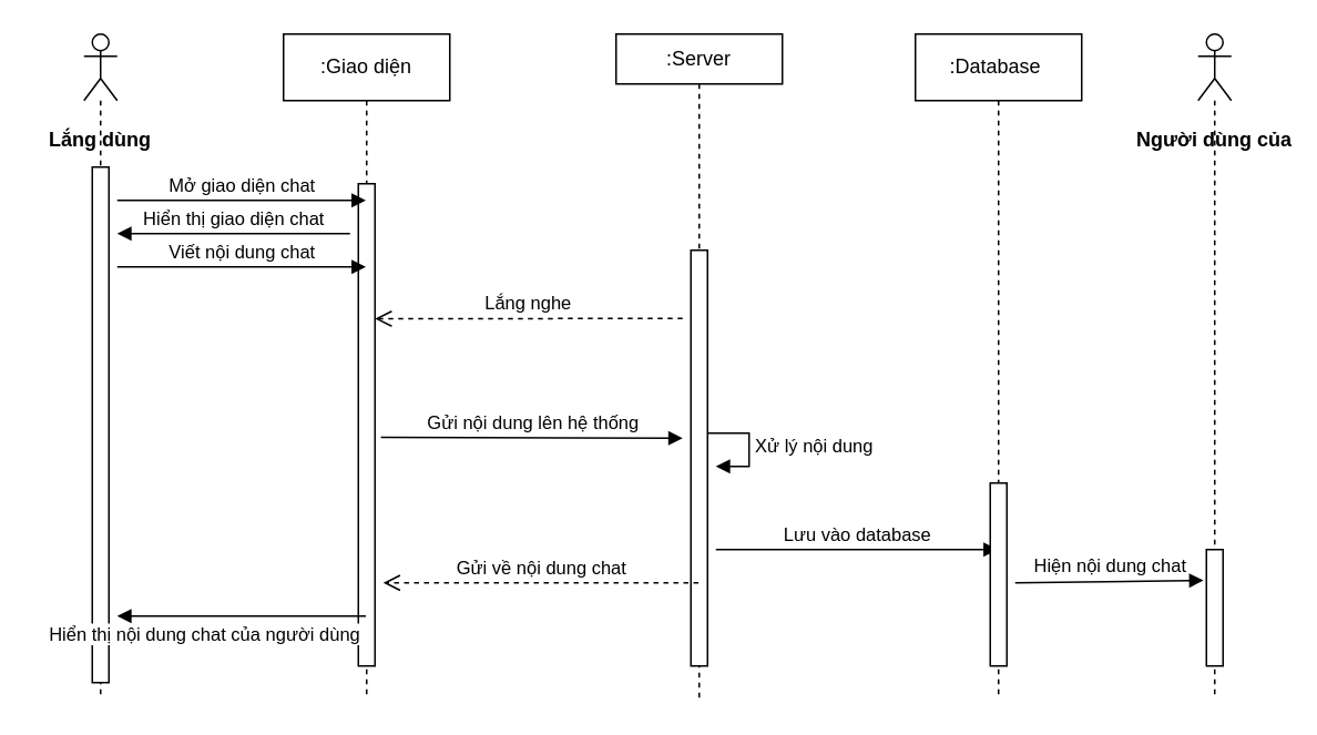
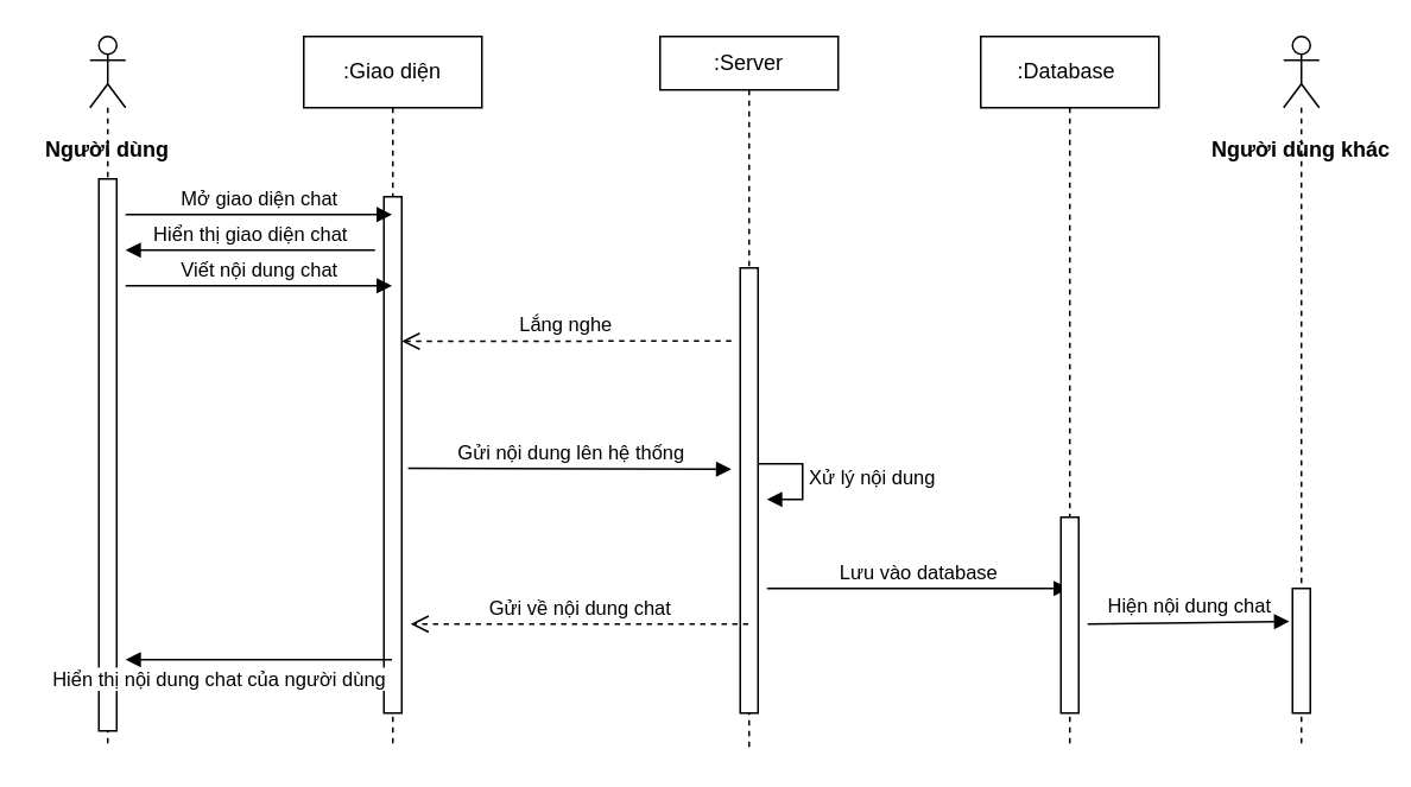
  <mxCell id="0" />
  <mxCell id="1" parent="0" />
  <mxCell id="2" value="" style="shape=umlLifeline;participant=umlActor;perimeter=lifelinePerimeter;whiteSpace=wrap;html=1;container=1;collapsible=0;recursiveResize=0;verticalAlign=top;spacingTop=36;outlineConnect=0;" parent="1" vertex="1"><mxGeometry x="50" y="20" width="20" height="400" as="geometry" /></mxCell>
  <mxCell id="3" value="" style="html=1;points=[];perimeter=orthogonalPerimeter;" parent="2" vertex="1"><mxGeometry x="5" y="80" width="10" height="310" as="geometry" /></mxCell>
  <mxCell id="4" value=":Giao diện" style="shape=umlLifeline;perimeter=lifelinePerimeter;whiteSpace=wrap;html=1;container=1;collapsible=0;recursiveResize=0;outlineConnect=0;" parent="1" vertex="1"><mxGeometry x="170" y="20" width="100" height="400" as="geometry" /></mxCell>
  <mxCell id="5" value="" style="html=1;points=[];perimeter=orthogonalPerimeter;" parent="4" vertex="1"><mxGeometry x="45" y="90" width="10" height="290" as="geometry" /></mxCell>
  <mxCell id="6" value=":Server" style="shape=umlLifeline;perimeter=lifelinePerimeter;whiteSpace=wrap;html=1;container=1;collapsible=0;recursiveResize=0;outlineConnect=0;size=30;" parent="1" vertex="1"><mxGeometry x="370" y="20" width="100" height="400" as="geometry" /></mxCell>
  <mxCell id="7" value="" style="html=1;points=[];perimeter=orthogonalPerimeter;" parent="6" vertex="1"><mxGeometry x="45" y="130" width="10" height="250" as="geometry" /></mxCell>
  <mxCell id="8" value="Xử lý nội dung" style="edgeStyle=orthogonalEdgeStyle;html=1;align=left;spacingLeft=2;endArrow=block;rounded=0;entryX=1;entryY=0;" parent="6" edge="1"><mxGeometry relative="1" as="geometry"><mxPoint x="55" y="240" as="sourcePoint" /><Array as="points"><mxPoint x="80" y="240" /></Array><mxPoint x="60" y="260" as="targetPoint" /></mxGeometry></mxCell>
  <mxCell id="9" value="Lưu vào database" style="html=1;verticalAlign=bottom;endArrow=block;" parent="6" target="18" edge="1"><mxGeometry width="80" relative="1" as="geometry"><mxPoint x="60" y="310" as="sourcePoint" /><mxPoint x="140" y="310" as="targetPoint" /><Array as="points"><mxPoint x="80" y="310" /></Array></mxGeometry></mxCell>
- <mxCell id="10" value="Lắng dùng" style="text;align=center;fontStyle=1;verticalAlign=middle;spacingLeft=3;spacingRight=3;strokeColor=none;rotatable=0;points=[[0,0.5],[1,0.5]];portConstraint=eastwest;" parent="1" vertex="1"><mxGeometry x="20" y="70" width="80" height="26" as="geometry" /></mxCell>
+ <mxCell id="10" value="Người dùng" style="text;align=center;fontStyle=1;verticalAlign=middle;spacingLeft=3;spacingRight=3;strokeColor=none;rotatable=0;points=[[0,0.5],[1,0.5]];portConstraint=eastwest;" parent="1" vertex="1"><mxGeometry x="20" y="70" width="80" height="26" as="geometry" /></mxCell>
  <mxCell id="11" value="Mở giao diện chat" style="html=1;verticalAlign=bottom;endArrow=block;" parent="1" target="4" edge="1"><mxGeometry width="80" relative="1" as="geometry"><mxPoint x="70" y="120" as="sourcePoint" /><mxPoint x="240" y="120" as="targetPoint" /></mxGeometry></mxCell>
  <mxCell id="12" value="Hiển thị giao diện chat" style="html=1;verticalAlign=bottom;endArrow=block;" parent="1" edge="1"><mxGeometry width="80" relative="1" as="geometry"><mxPoint x="210" y="140" as="sourcePoint" /><mxPoint x="70" y="140" as="targetPoint" /><Array as="points"><mxPoint x="140" y="140" /></Array></mxGeometry></mxCell>
  <mxCell id="13" value="Lắng nghe" style="html=1;verticalAlign=bottom;endArrow=open;dashed=1;endSize=8;entryX=1;entryY=0.28;entryDx=0;entryDy=0;entryPerimeter=0;" parent="1" target="5" edge="1"><mxGeometry relative="1" as="geometry"><mxPoint x="410" y="191" as="sourcePoint" /><mxPoint x="420" y="180" as="targetPoint" /></mxGeometry></mxCell>
  <mxCell id="14" value="Viết nội dung chat" style="html=1;verticalAlign=bottom;endArrow=block;" parent="1" target="4" edge="1"><mxGeometry width="80" relative="1" as="geometry"><mxPoint x="70" y="160" as="sourcePoint" /><mxPoint x="250" y="220" as="targetPoint" /><Array as="points"><mxPoint x="160" y="160" /></Array></mxGeometry></mxCell>
  <mxCell id="15" value="Gửi nội dung lên hệ thống" style="html=1;verticalAlign=bottom;endArrow=block;exitX=1.36;exitY=0.526;exitDx=0;exitDy=0;exitPerimeter=0;" parent="1" source="5" edge="1"><mxGeometry width="80" relative="1" as="geometry"><mxPoint x="420" y="240" as="sourcePoint" /><mxPoint x="410" y="263" as="targetPoint" /></mxGeometry></mxCell>
  <mxCell id="16" value="Gửi về nội dung chat" style="html=1;verticalAlign=bottom;endArrow=open;dashed=1;endSize=8;" parent="1" source="6" edge="1"><mxGeometry relative="1" as="geometry"><mxPoint x="500" y="300" as="sourcePoint" /><mxPoint x="230" y="350" as="targetPoint" /><Array as="points"><mxPoint x="350" y="350" /></Array></mxGeometry></mxCell>
  <mxCell id="17" value="Hiển thị nội dung chat của người dùng&amp;nbsp;" style="html=1;verticalAlign=bottom;endArrow=block;" parent="1" source="4" edge="1"><mxGeometry x="0.286" y="20" width="80" relative="1" as="geometry"><mxPoint x="210" y="310" as="sourcePoint" /><mxPoint x="70" y="370" as="targetPoint" /><Array as="points"><mxPoint x="170" y="370" /></Array><mxPoint as="offset" /></mxGeometry></mxCell>
  <mxCell id="18" value=":Database&amp;nbsp;" style="shape=umlLifeline;perimeter=lifelinePerimeter;whiteSpace=wrap;html=1;container=1;collapsible=0;recursiveResize=0;outlineConnect=0;" parent="1" vertex="1"><mxGeometry x="550" y="20" width="100" height="400" as="geometry" /></mxCell>
  <mxCell id="19" value="" style="html=1;points=[];perimeter=orthogonalPerimeter;" parent="18" vertex="1"><mxGeometry x="45" y="270" width="10" height="110" as="geometry" /></mxCell>
  <mxCell id="20" value="Hiện nội dung chat" style="html=1;verticalAlign=bottom;endArrow=block;entryX=-0.18;entryY=0.265;entryDx=0;entryDy=0;entryPerimeter=0;" parent="18" target="22" edge="1"><mxGeometry width="80" relative="1" as="geometry"><mxPoint x="60" y="330" as="sourcePoint" /><mxPoint x="140" y="330" as="targetPoint" /></mxGeometry></mxCell>
  <mxCell id="21" value="" style="shape=umlLifeline;participant=umlActor;perimeter=lifelinePerimeter;whiteSpace=wrap;html=1;container=1;collapsible=0;recursiveResize=0;verticalAlign=top;spacingTop=36;outlineConnect=0;" parent="1" vertex="1"><mxGeometry x="720" y="20" width="20" height="400" as="geometry" /></mxCell>
  <mxCell id="22" value="" style="html=1;points=[];perimeter=orthogonalPerimeter;" parent="21" vertex="1"><mxGeometry x="5" y="310" width="10" height="70" as="geometry" /></mxCell>
- <mxCell id="23" value="Người dùng của" style="text;align=center;fontStyle=1;verticalAlign=middle;spacingLeft=3;spacingRight=3;strokeColor=none;rotatable=0;points=[[0,0.5],[1,0.5]];portConstraint=eastwest;" parent="1" vertex="1"><mxGeometry x="690" y="70" width="80" height="26" as="geometry" /></mxCell>
+ <mxCell id="23" value="Người dùng khác" style="text;align=center;fontStyle=1;verticalAlign=middle;spacingLeft=3;spacingRight=3;strokeColor=none;rotatable=0;points=[[0,0.5],[1,0.5]];portConstraint=eastwest;" parent="1" vertex="1"><mxGeometry x="690" y="70" width="80" height="26" as="geometry" /></mxCell>
